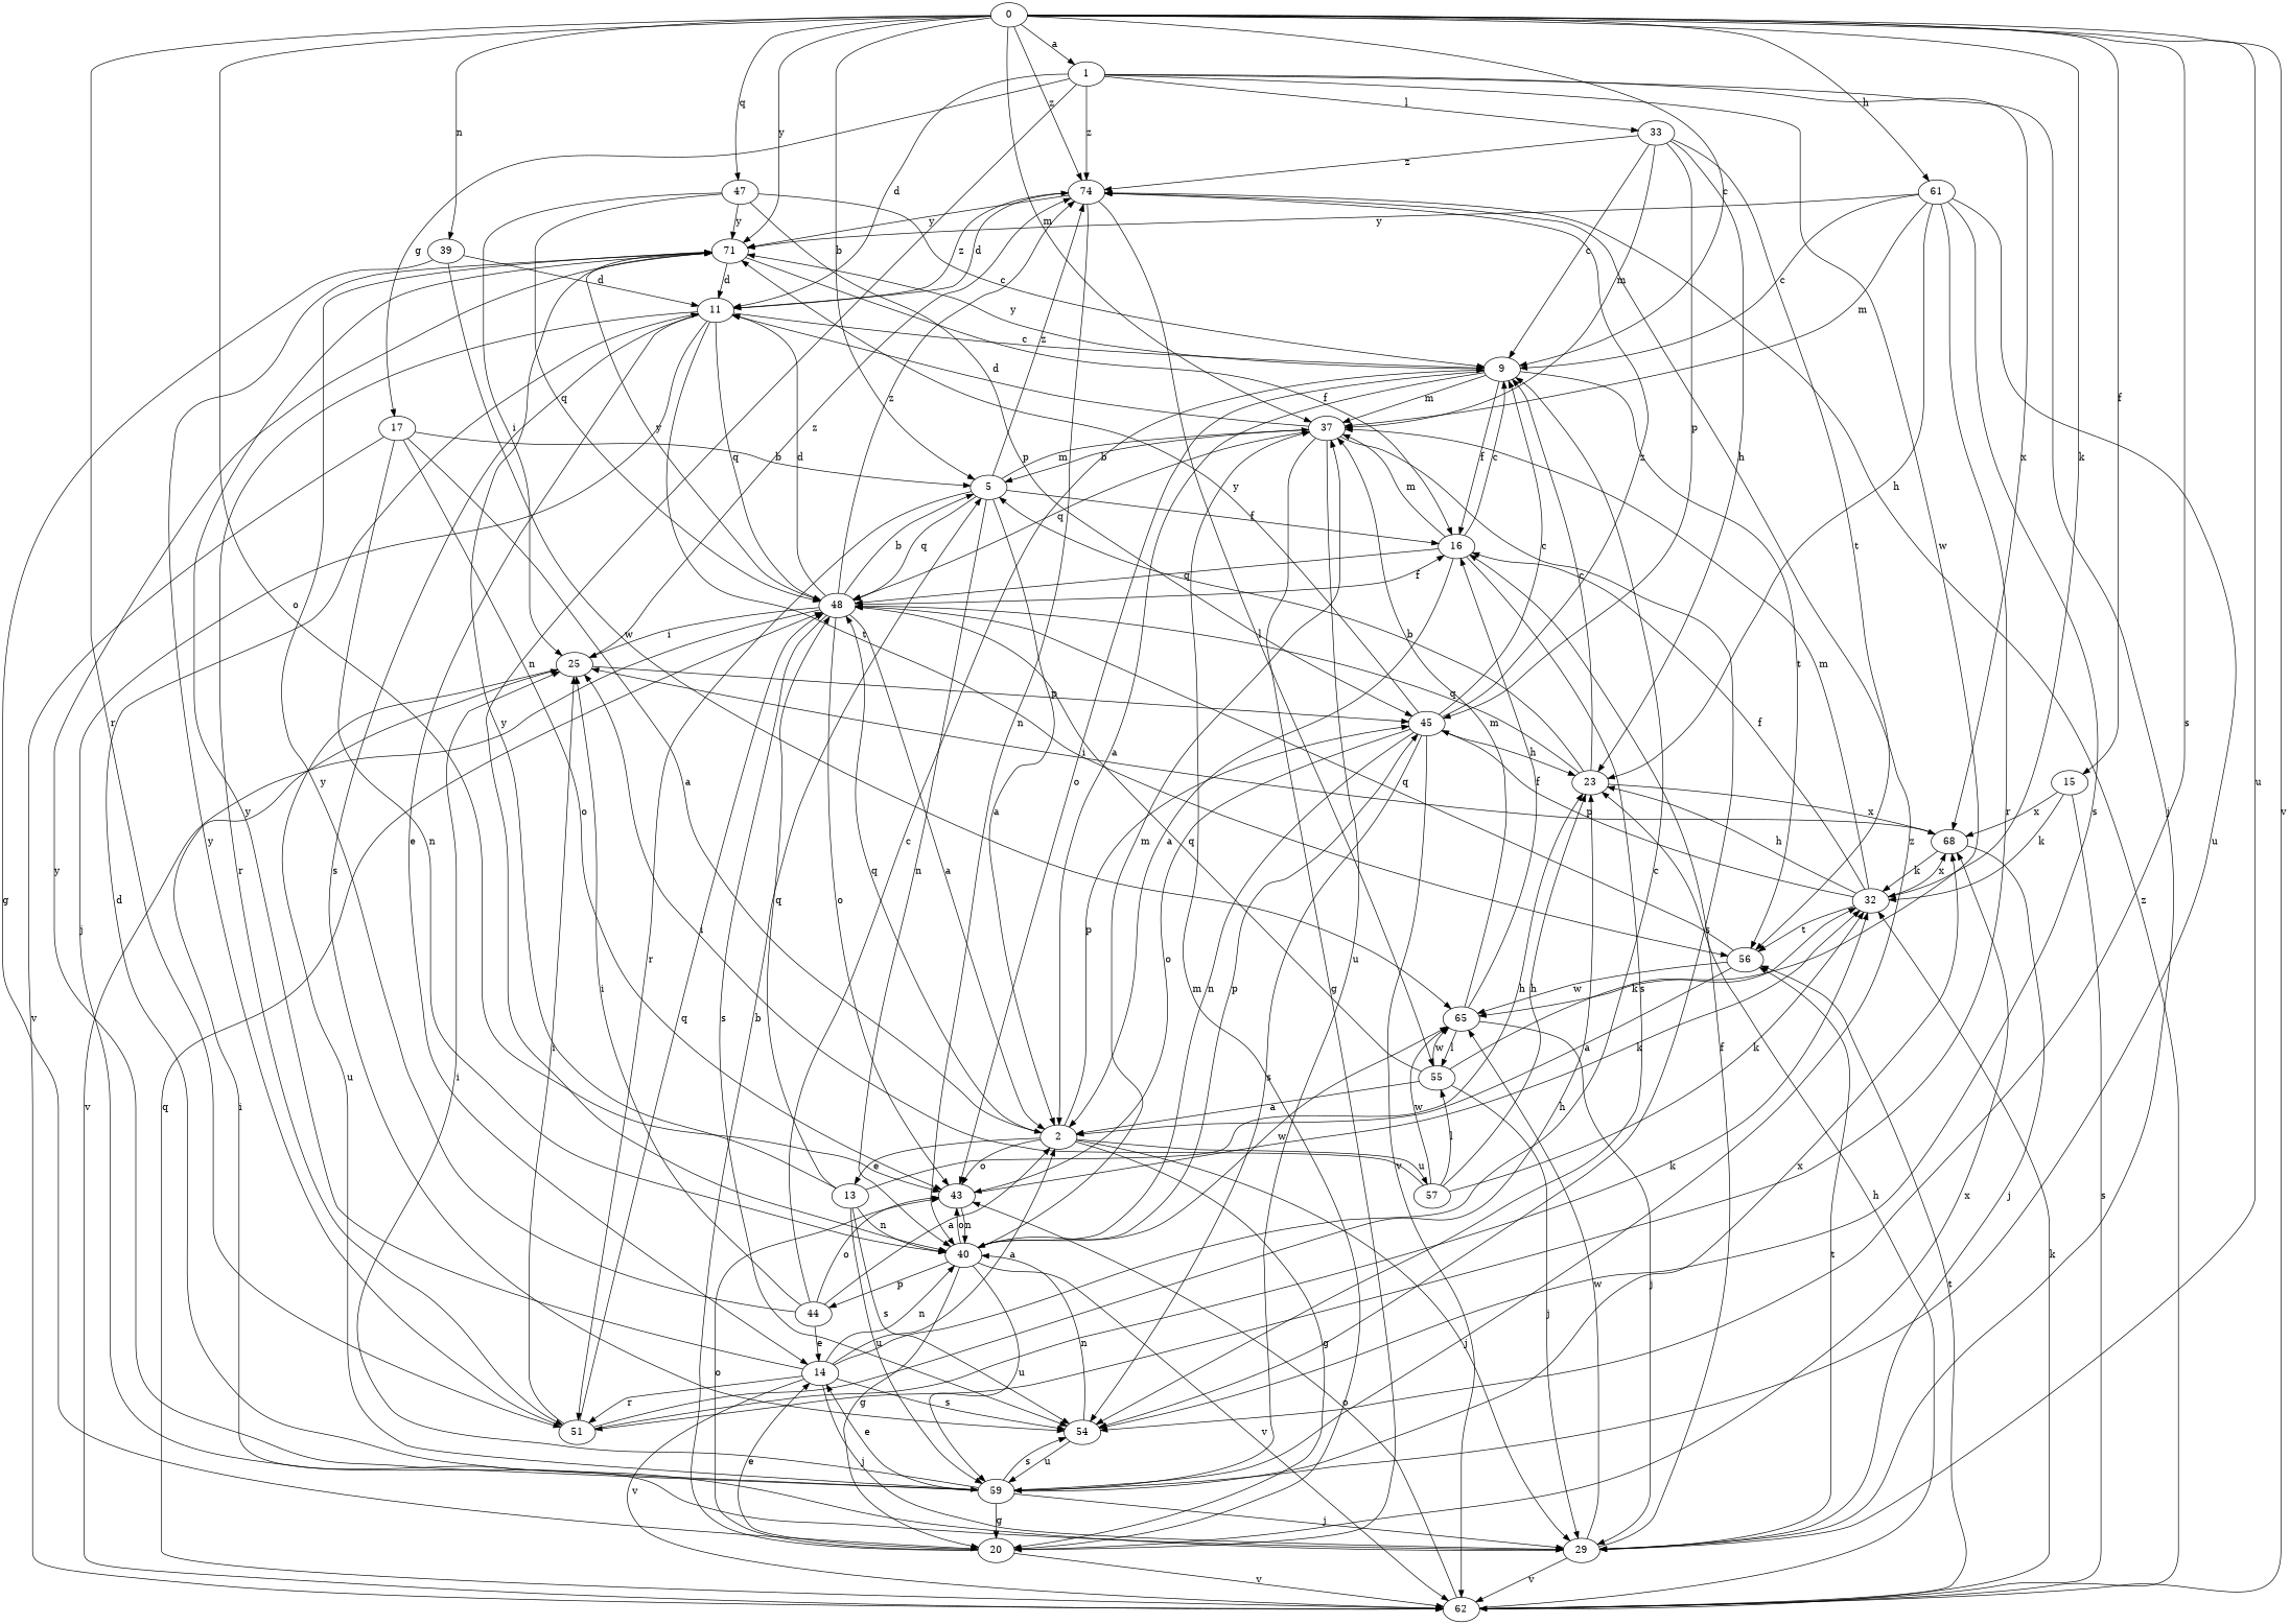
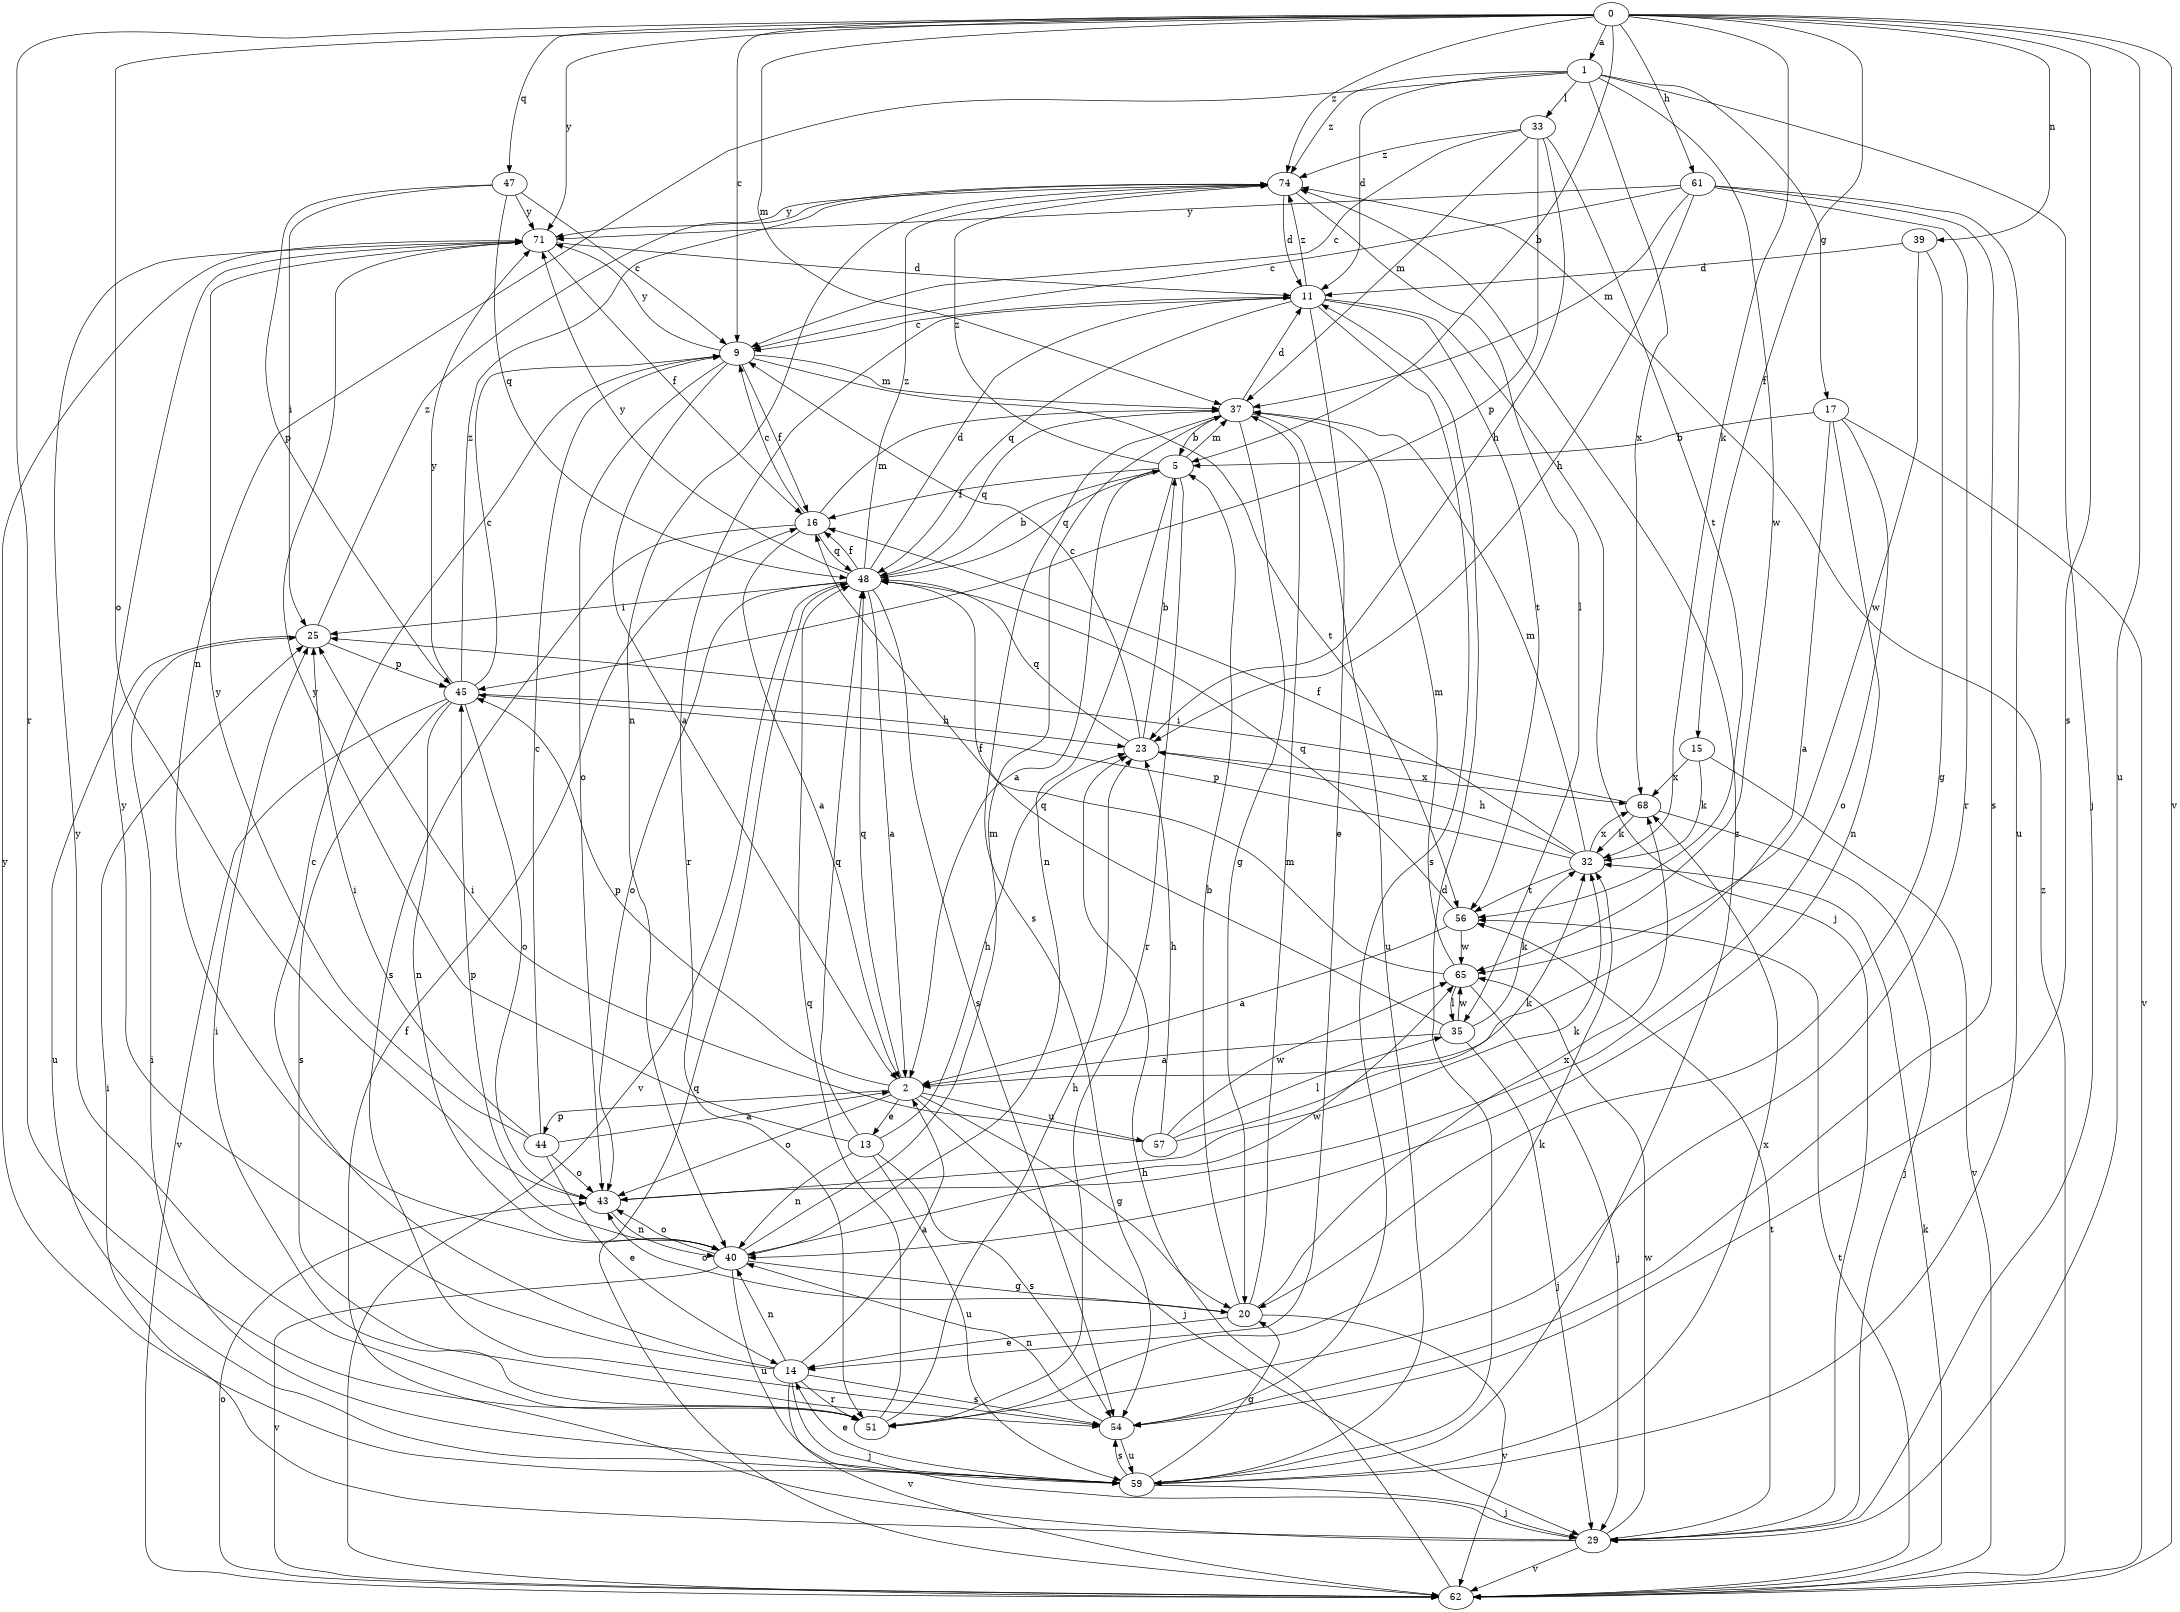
  strict digraph {
    0
    1
    5
    9
    15
    n6 [label=61]
    32
    37
    39
    43
    47
    51
    54
    62
    71
    74
    29
    11
    17
    33
    40
    65
    68
    2
    48
    16
    56
    23
    59
    45
    20
    25
    57
-   35 [label=55]
+   35
    14
    13
    44
    0 -> 1 [label=a]
    0 -> 5 [label=b]
    0 -> 9 [label=c]
    0 -> 15 [label=f]
    0 -> n6 [label=h]
    0 -> 32 [label=k]
    0 -> 37 [label=m]
    0 -> 39 [label=n]
    0 -> 43 [label=o]
    0 -> 47 [label=q]
    0 -> 51 [label=r]
    0 -> 54 [label=s]
    0 -> 62 [label=v]
    0 -> 71 [label=y]
    0 -> 74 [label=z]
    0 -> 29 [label=u]
    1 -> 74 [label=z]
    1 -> 29 [label=j]
    1 -> 11 [label=d]
    1 -> 17 [label=g]
    1 -> 33 [label=l]
    1 -> 40 [label=n]
    1 -> 65 [label=w]
    1 -> 68 [label=x]
    5 -> 37 [label=m]
    5 -> 51 [label=r]
    5 -> 74 [label=z]
    5 -> 40 [label=n]
    5 -> 2 [label=a]
    5 -> 48 [label=q]
    5 -> 16 [label=f]
    9 -> 37 [label=m]
    9 -> 43 [label=o]
    9 -> 71 [label=y]
    9 -> 2 [label=a]
    9 -> 16 [label=f]
    9 -> 56 [label=t]
    15 -> 32 [label=k]
-   15 -> 62 [label=s]
+   15 -> 62 [label=v]
    15 -> 68 [label=x]
    n6 -> 9 [label=c]
    n6 -> 37 [label=m]
    n6 -> 51 [label=r]
    n6 -> 54 [label=s]
    n6 -> 71 [label=y]
    n6 -> 23 [label=h]
    n6 -> 59 [label=u]
    32 -> 37 [label=m]
    32 -> 68 [label=x]
    32 -> 16 [label=f]
    32 -> 56 [label=t]
    32 -> 23 [label=h]
    32 -> 45 [label=p]
    37 -> 5 [label=b]
    37 -> 54 [label=s]
    37 -> 11 [label=d]
    37 -> 48 [label=q]
    37 -> 59 [label=u]
    37 -> 20 [label=g]
    39 -> 11 [label=d]
    39 -> 65 [label=w]
    39 -> 20 [label=g]
    43 -> 32 [label=k]
    43 -> 40 [label=n]
    47 -> 9 [label=c]
    47 -> 71 [label=y]
    47 -> 48 [label=q]
    47 -> 45 [label=p]
    47 -> 25 [label=i]
    51 -> 32 [label=k]
    51 -> 71 [label=y]
    51 -> 48 [label=q]
    51 -> 23 [label=h]
    51 -> 25 [label=i]
    54 -> 40 [label=n]
    54 -> 59 [label=u]
    62 -> 32 [label=k]
    62 -> 43 [label=o]
    62 -> 74 [label=z]
    62 -> 48 [label=q]
    62 -> 56 [label=t]
    62 -> 23 [label=h]
    71 -> 11 [label=d]
    71 -> 16 [label=f]
    74 -> 71 [label=y]
    74 -> 11 [label=d]
    74 -> 40 [label=n]
    74 -> 35 [label=l]
    29 -> 62 [label=v]
    29 -> 65 [label=w]
    29 -> 16 [label=f]
    29 -> 56 [label=t]
    29 -> 25 [label=i]
    11 -> 9 [label=c]
    11 -> 51 [label=r]
    11 -> 54 [label=s]
    11 -> 74 [label=z]
    11 -> 29 [label=j]
    11 -> 48 [label=q]
    11 -> 56 [label=t]
    11 -> 14 [label=e]
    17 -> 5 [label=b]
    17 -> 43 [label=o]
    17 -> 62 [label=v]
    17 -> 40 [label=n]
    17 -> 2 [label=a]
    33 -> 9 [label=c]
    33 -> 37 [label=m]
    33 -> 74 [label=z]
    33 -> 56 [label=t]
    33 -> 23 [label=h]
    33 -> 45 [label=p]
    40 -> 37 [label=m]
    40 -> 43 [label=o]
    40 -> 62 [label=v]
    40 -> 65 [label=w]
    40 -> 59 [label=u]
    40 -> 45 [label=p]
    40 -> 20 [label=g]
    65 -> 37 [label=m]
    65 -> 29 [label=j]
    65 -> 16 [label=f]
    65 -> 35 [label=l]
    68 -> 32 [label=k]
    68 -> 29 [label=j]
    68 -> 25 [label=i]
    2 -> 43 [label=o]
    2 -> 29 [label=j]
    2 -> 48 [label=q]
    2 -> 45 [label=p]
    2 -> 20 [label=g]
    2 -> 57 [label=u]
    2 -> 13 [label=e]
-   40 -> 44 [label=p]
+   2 -> 44 [label=p]
    48 -> 5 [label=b]
    48 -> 43 [label=o]
    48 -> 54 [label=s]
    48 -> 62 [label=v]
    48 -> 71 [label=y]
    48 -> 74 [label=z]
    48 -> 11 [label=d]
    48 -> 2 [label=a]
    48 -> 16 [label=f]
    48 -> 25 [label=i]
    16 -> 9 [label=c]
    16 -> 37 [label=m]
    16 -> 54 [label=s]
    16 -> 2 [label=a]
    16 -> 48 [label=q]
    56 -> 65 [label=w]
    56 -> 2 [label=a]
    56 -> 48 [label=q]
    23 -> 5 [label=b]
    23 -> 9 [label=c]
    23 -> 68 [label=x]
    23 -> 48 [label=q]
    59 -> 54 [label=s]
    59 -> 71 [label=y]
    59 -> 74 [label=z]
    59 -> 29 [label=j]
    59 -> 11 [label=d]
    59 -> 68 [label=x]
    59 -> 20 [label=g]
    59 -> 25 [label=i]
    59 -> 14 [label=e]
    45 -> 9 [label=c]
    45 -> 43 [label=o]
    45 -> 54 [label=s]
    45 -> 62 [label=v]
    45 -> 71 [label=y]
    45 -> 74 [label=z]
    45 -> 40 [label=n]
    45 -> 23 [label=h]
    20 -> 5 [label=b]
    20 -> 37 [label=m]
    20 -> 43 [label=o]
    20 -> 62 [label=v]
    20 -> 68 [label=x]
    20 -> 14 [label=e]
    25 -> 74 [label=z]
    25 -> 59 [label=u]
    25 -> 45 [label=p]
    57 -> 32 [label=k]
    57 -> 65 [label=w]
    57 -> 23 [label=h]
    57 -> 25 [label=i]
    57 -> 35 [label=l]
    35 -> 32 [label=k]
    35 -> 29 [label=j]
    35 -> 65 [label=w]
    35 -> 2 [label=a]
    35 -> 48 [label=q]
    14 -> 9 [label=c]
    14 -> 51 [label=r]
    14 -> 54 [label=s]
    14 -> 62 [label=v]
    14 -> 71 [label=y]
    14 -> 29 [label=j]
    14 -> 40 [label=n]
    14 -> 2 [label=a]
    13 -> 54 [label=s]
    13 -> 71 [label=y]
    13 -> 40 [label=n]
    13 -> 48 [label=q]
    13 -> 23 [label=h]
    13 -> 59 [label=u]
    44 -> 9 [label=c]
    44 -> 43 [label=o]
    44 -> 71 [label=y]
    44 -> 2 [label=a]
    44 -> 25 [label=i]
    44 -> 14 [label=e]
  }
